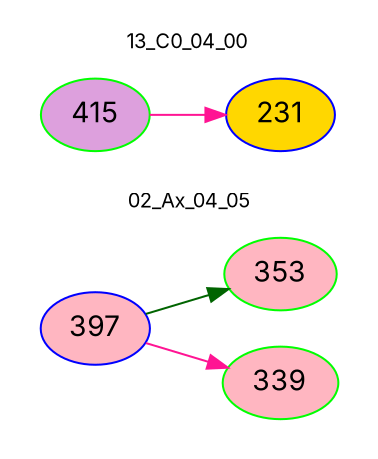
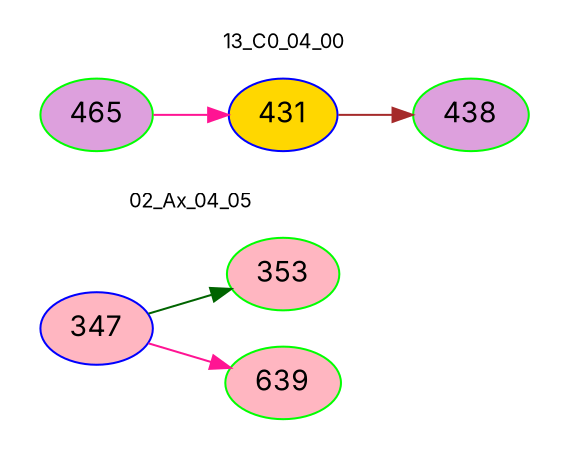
  digraph {
    fontname=Inter
    rankdir=LR
    node [color=green fillcolor=lightpink fontname=Inter style=filled]
    edge [color=deeppink fontname=Inter]
-   n1 [color=blue label=397]
-   n2 [label=339]
+   n1 [color=blue label=347]
+   n2 [label=639]
    n3 [label=353]
-   n4 [color=blue fillcolor=gold label=231]
-   n5 [fillcolor=plum label=415]
+   n4 [color=blue fillcolor=gold label=431]
+   n5 [fillcolor=plum label=465]
+   n6 [fillcolor=plum label=438]
    subgraph cluster_1 {
      color=white
      fontsize=10
      label="02_Ax_04_05"
      n1
      n2
      n3
    }
    subgraph cluster_2 {
      color=white
      fontsize=10
      label="13_C0_04_00"
      n4
      n5
+     n6
    }
    n1 -> n2
    n1 -> n3 [color=darkgreen]
+   n4 -> n6 [color=brown]
    n5 -> n4
  }
